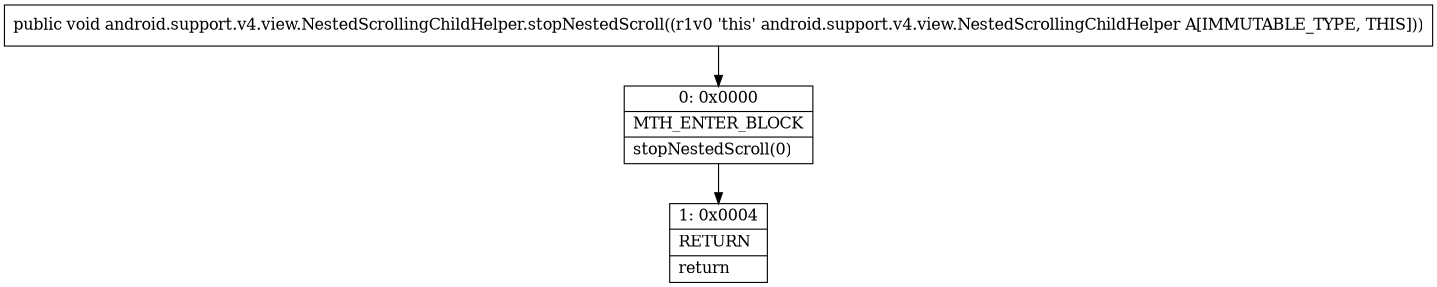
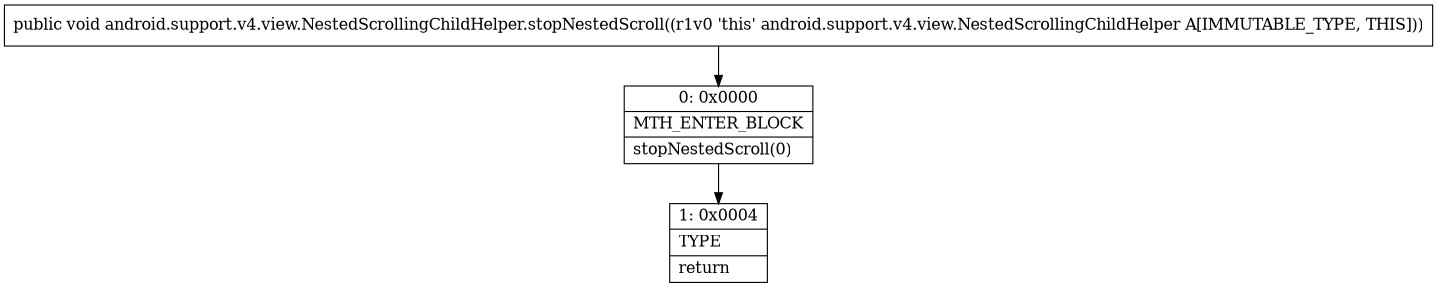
  digraph {
    node [shape=record]
    n1 [label="{0\:\ 0x0000|MTH_ENTER_BLOCK\l|stopNestedScroll(0)\l}"]
-   n2 [label="{1\:\ 0x0004|RETURN\l|return\l}"]
+   n2 [label="{1\:\ 0x0004|TYPE\l|return\l}"]
    n3 [label="{public void android.support.v4.view.NestedScrollingChildHelper.stopNestedScroll((r1v0 'this' android.support.v4.view.NestedScrollingChildHelper A[IMMUTABLE_TYPE, THIS])) }"]
    n1 -> n2
    n3 -> n1
  }
